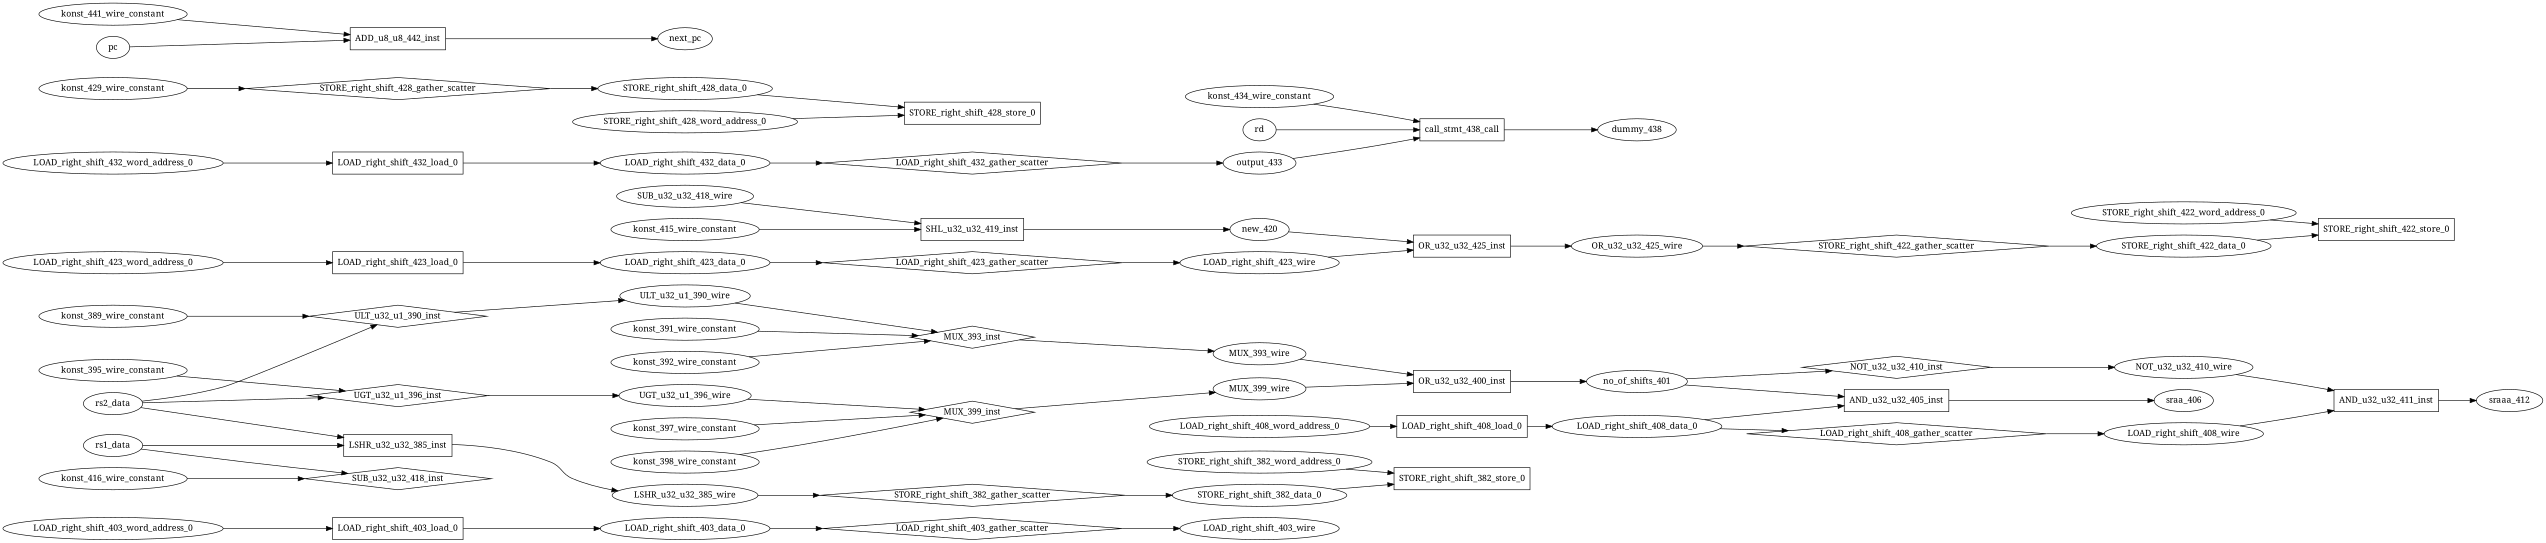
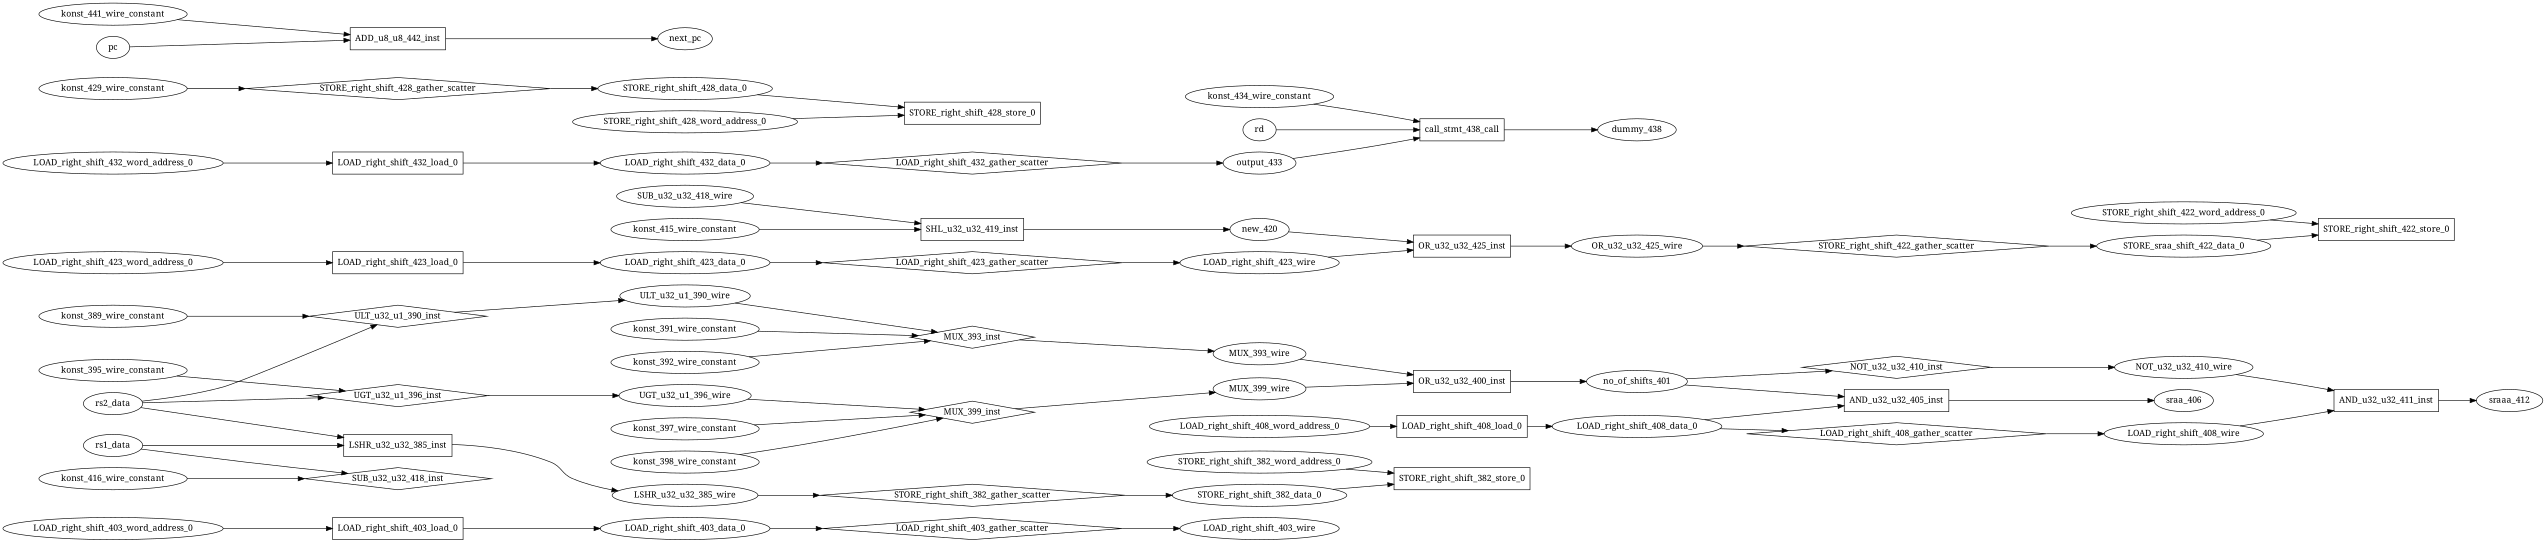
  digraph {
    fontname="Noto Serif"
    rankdir=LR
    node [fontname="Noto Serif" shape=ellipse]
    edge [fontname="Noto Serif"]
    LOAD_right_shift_403_gather_scatter [shape=diamond]
    LOAD_right_shift_403_data_0
    LOAD_right_shift_403_wire
    AND_u32_u32_405_inst [shape=rectangle]
    sraa_406
    LOAD_right_shift_403_load_0 [shape=rectangle]
    LOAD_right_shift_403_word_address_0
    LOAD_right_shift_408_data_0
    LOAD_right_shift_408_gather_scatter [shape=diamond]
    LOAD_right_shift_408_wire
    AND_u32_u32_411_inst [shape=rectangle]
    sraaa_412
    LOAD_right_shift_408_load_0 [shape=rectangle]
    LOAD_right_shift_408_word_address_0
    LOAD_right_shift_423_gather_scatter [shape=diamond]
    LOAD_right_shift_423_data_0
    LOAD_right_shift_423_wire
    OR_u32_u32_425_inst [shape=rectangle]
    OR_u32_u32_425_wire
    LOAD_right_shift_423_load_0 [shape=rectangle]
    LOAD_right_shift_423_word_address_0
    LOAD_right_shift_432_gather_scatter [shape=diamond]
    LOAD_right_shift_432_data_0
    output_433
    LOAD_right_shift_432_load_0 [shape=rectangle]
    LOAD_right_shift_432_word_address_0
    STORE_right_shift_382_gather_scatter [shape=diamond]
    LSHR_u32_u32_385_wire
    STORE_right_shift_382_data_0
    OR_u32_u32_400_inst [shape=rectangle]
    MUX_393_wire
    no_of_shifts_401
    MUX_399_wire
    NOT_u32_u32_410_wire
    STORE_right_shift_422_gather_scatter [shape=diamond]
-   STORE_right_shift_422_data_0
+   STORE_right_shift_422_data_0 [label=STORE_sraa_shift_422_data_0]
    STORE_right_shift_382_store_0 [shape=rectangle]
    STORE_right_shift_382_word_address_0
    STORE_right_shift_422_store_0 [shape=rectangle]
    STORE_right_shift_422_word_address_0
    STORE_right_shift_428_store_0 [shape=rectangle]
    STORE_right_shift_428_data_0
    STORE_right_shift_428_word_address_0
    SHL_u32_u32_419_inst [shape=rectangle]
    SUB_u32_u32_418_wire
    new_420
    MUX_399_inst [shape=diamond]
    UGT_u32_u1_396_wire
    MUX_393_inst [shape=diamond]
    ULT_u32_u1_390_wire
    ULT_u32_u1_390_inst [shape=diamond]
    konst_389_wire_constant
    konst_391_wire_constant
    konst_392_wire_constant
    UGT_u32_u1_396_inst [shape=diamond]
    konst_395_wire_constant
    konst_397_wire_constant
    konst_398_wire_constant
    konst_415_wire_constant
    SUB_u32_u32_418_inst [shape=diamond]
    konst_416_wire_constant
    STORE_right_shift_428_gather_scatter [shape=diamond]
    konst_429_wire_constant
    call_stmt_438_call [shape=rectangle]
    konst_434_wire_constant
    dummy_438
    ADD_u8_u8_442_inst [shape=rectangle]
    konst_441_wire_constant
    next_pc [shape=""]
    NOT_u32_u32_410_inst [shape=diamond]
    pc [shape=""]
    LSHR_u32_u32_385_inst [shape=rectangle]
    rs1_data [shape=""]
    rs2_data [shape=""]
    rd [shape=""]
    LOAD_right_shift_403_gather_scatter -> LOAD_right_shift_403_wire
    LOAD_right_shift_403_data_0 -> LOAD_right_shift_403_gather_scatter
    AND_u32_u32_405_inst -> sraa_406
    LOAD_right_shift_403_load_0 -> LOAD_right_shift_403_data_0
    LOAD_right_shift_403_word_address_0 -> LOAD_right_shift_403_load_0
    LOAD_right_shift_408_data_0 -> AND_u32_u32_405_inst
    LOAD_right_shift_408_data_0 -> LOAD_right_shift_408_gather_scatter
    LOAD_right_shift_408_gather_scatter -> LOAD_right_shift_408_wire
    LOAD_right_shift_408_wire -> AND_u32_u32_411_inst
    AND_u32_u32_411_inst -> sraaa_412
    LOAD_right_shift_408_load_0 -> LOAD_right_shift_408_data_0
    LOAD_right_shift_408_word_address_0 -> LOAD_right_shift_408_load_0
    LOAD_right_shift_423_gather_scatter -> LOAD_right_shift_423_wire
    LOAD_right_shift_423_data_0 -> LOAD_right_shift_423_gather_scatter
    LOAD_right_shift_423_wire -> OR_u32_u32_425_inst
    OR_u32_u32_425_inst -> OR_u32_u32_425_wire
    OR_u32_u32_425_wire -> STORE_right_shift_422_gather_scatter
    LOAD_right_shift_423_load_0 -> LOAD_right_shift_423_data_0
    LOAD_right_shift_423_word_address_0 -> LOAD_right_shift_423_load_0
    LOAD_right_shift_432_gather_scatter -> output_433
    LOAD_right_shift_432_data_0 -> LOAD_right_shift_432_gather_scatter
    output_433 -> call_stmt_438_call
    LOAD_right_shift_432_load_0 -> LOAD_right_shift_432_data_0
    LOAD_right_shift_432_word_address_0 -> LOAD_right_shift_432_load_0
    STORE_right_shift_382_gather_scatter -> STORE_right_shift_382_data_0
    LSHR_u32_u32_385_wire -> STORE_right_shift_382_gather_scatter
    STORE_right_shift_382_data_0 -> STORE_right_shift_382_store_0
    OR_u32_u32_400_inst -> no_of_shifts_401
    MUX_393_wire -> OR_u32_u32_400_inst
    no_of_shifts_401 -> AND_u32_u32_405_inst
    no_of_shifts_401 -> NOT_u32_u32_410_inst
    MUX_399_wire -> OR_u32_u32_400_inst
    NOT_u32_u32_410_wire -> AND_u32_u32_411_inst
    STORE_right_shift_422_gather_scatter -> STORE_right_shift_422_data_0
    STORE_right_shift_422_data_0 -> STORE_right_shift_422_store_0
    STORE_right_shift_382_word_address_0 -> STORE_right_shift_382_store_0
    STORE_right_shift_422_word_address_0 -> STORE_right_shift_422_store_0
    STORE_right_shift_428_data_0 -> STORE_right_shift_428_store_0
    STORE_right_shift_428_word_address_0 -> STORE_right_shift_428_store_0
    SHL_u32_u32_419_inst -> new_420
    SUB_u32_u32_418_wire -> SHL_u32_u32_419_inst
    new_420 -> OR_u32_u32_425_inst
    MUX_399_inst -> MUX_399_wire
    UGT_u32_u1_396_wire -> MUX_399_inst
    MUX_393_inst -> MUX_393_wire
    ULT_u32_u1_390_wire -> MUX_393_inst
    ULT_u32_u1_390_inst -> ULT_u32_u1_390_wire
    konst_389_wire_constant -> ULT_u32_u1_390_inst
    konst_391_wire_constant -> MUX_393_inst
    konst_392_wire_constant -> MUX_393_inst
    UGT_u32_u1_396_inst -> UGT_u32_u1_396_wire
    konst_395_wire_constant -> UGT_u32_u1_396_inst
    konst_397_wire_constant -> MUX_399_inst
    konst_398_wire_constant -> MUX_399_inst
    konst_415_wire_constant -> SHL_u32_u32_419_inst
    konst_416_wire_constant -> SUB_u32_u32_418_inst
    STORE_right_shift_428_gather_scatter -> STORE_right_shift_428_data_0
    konst_429_wire_constant -> STORE_right_shift_428_gather_scatter
    call_stmt_438_call -> dummy_438
    konst_434_wire_constant -> call_stmt_438_call
    ADD_u8_u8_442_inst -> next_pc
    konst_441_wire_constant -> ADD_u8_u8_442_inst
    NOT_u32_u32_410_inst -> NOT_u32_u32_410_wire
    pc -> ADD_u8_u8_442_inst
    LSHR_u32_u32_385_inst -> LSHR_u32_u32_385_wire
    rs1_data -> SUB_u32_u32_418_inst
    rs1_data -> LSHR_u32_u32_385_inst
    rs2_data -> ULT_u32_u1_390_inst
    rs2_data -> UGT_u32_u1_396_inst
    rs2_data -> LSHR_u32_u32_385_inst
    rd -> call_stmt_438_call
  }
